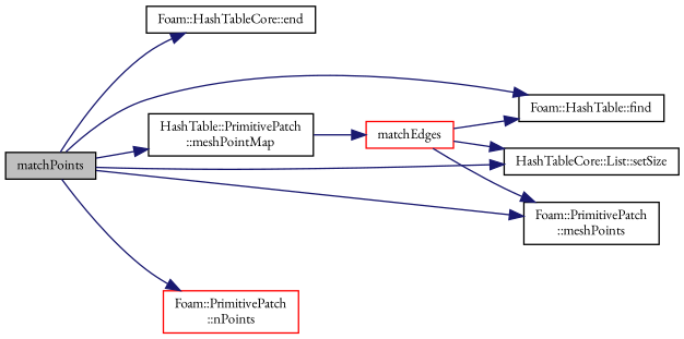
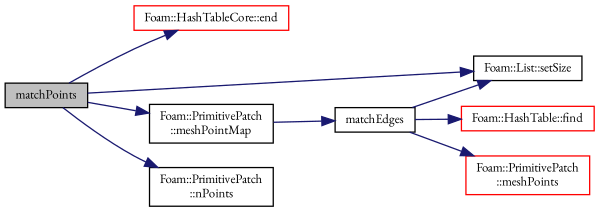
  digraph {
    fontname="EB Garamond"
    rankdir=LR
    node [color=black fontname="EB Garamond" fontsize=10 shape=record]
    edge [color=midnightblue fontname="EB Garamond" fontsize=10 labelfontname=Helvetica labelfontsize=10 style=solid]
    n1 [fillcolor=grey75 fontcolor=black height=0.2 label=matchPoints style=filled width=0.4]
-   n2 [height=0.2 label="Foam::HashTableCore::end" width=0.4]
-   n3 [height=0.2 label="Foam::HashTable::find" width=0.4]
-   n4 [height=0.2 label="HashTableCore::List::setSize" width=0.4]
-   n5 [height=0.2 label="Foam::PrimitivePatch\l::meshPoints" width=0.4]
-   n6 [height=0.2 label="HashTable::PrimitivePatch\l::meshPointMap" width=0.4]
-   n7 [color=red height=0.2 label="Foam::PrimitivePatch\l::nPoints" width=0.4]
-   n8 [color=red height=0.2 label=matchEdges width=0.4]
+   n2 [color=red height=0.2 label="Foam::HashTableCore::end" width=0.4]
+   n3 [color=red height=0.2 label="Foam::HashTable::find" width=0.4]
+   n4 [height=0.2 label="Foam::List::setSize" width=0.4]
+   n5 [color=red height=0.2 label="Foam::PrimitivePatch\l::meshPoints" width=0.4]
+   n6 [height=0.2 label="Foam::PrimitivePatch\l::meshPointMap" width=0.4]
+   n7 [height=0.2 label="Foam::PrimitivePatch\l::nPoints" width=0.4]
+   n8 [height=0.2 label=matchEdges width=0.4]
    n1 -> n2
-   n1 -> n3
    n1 -> n4
-   n1 -> n5
    n1 -> n6
    n1 -> n7
    n6 -> n8
    n8 -> n3
    n8 -> n4
    n8 -> n5
  }
